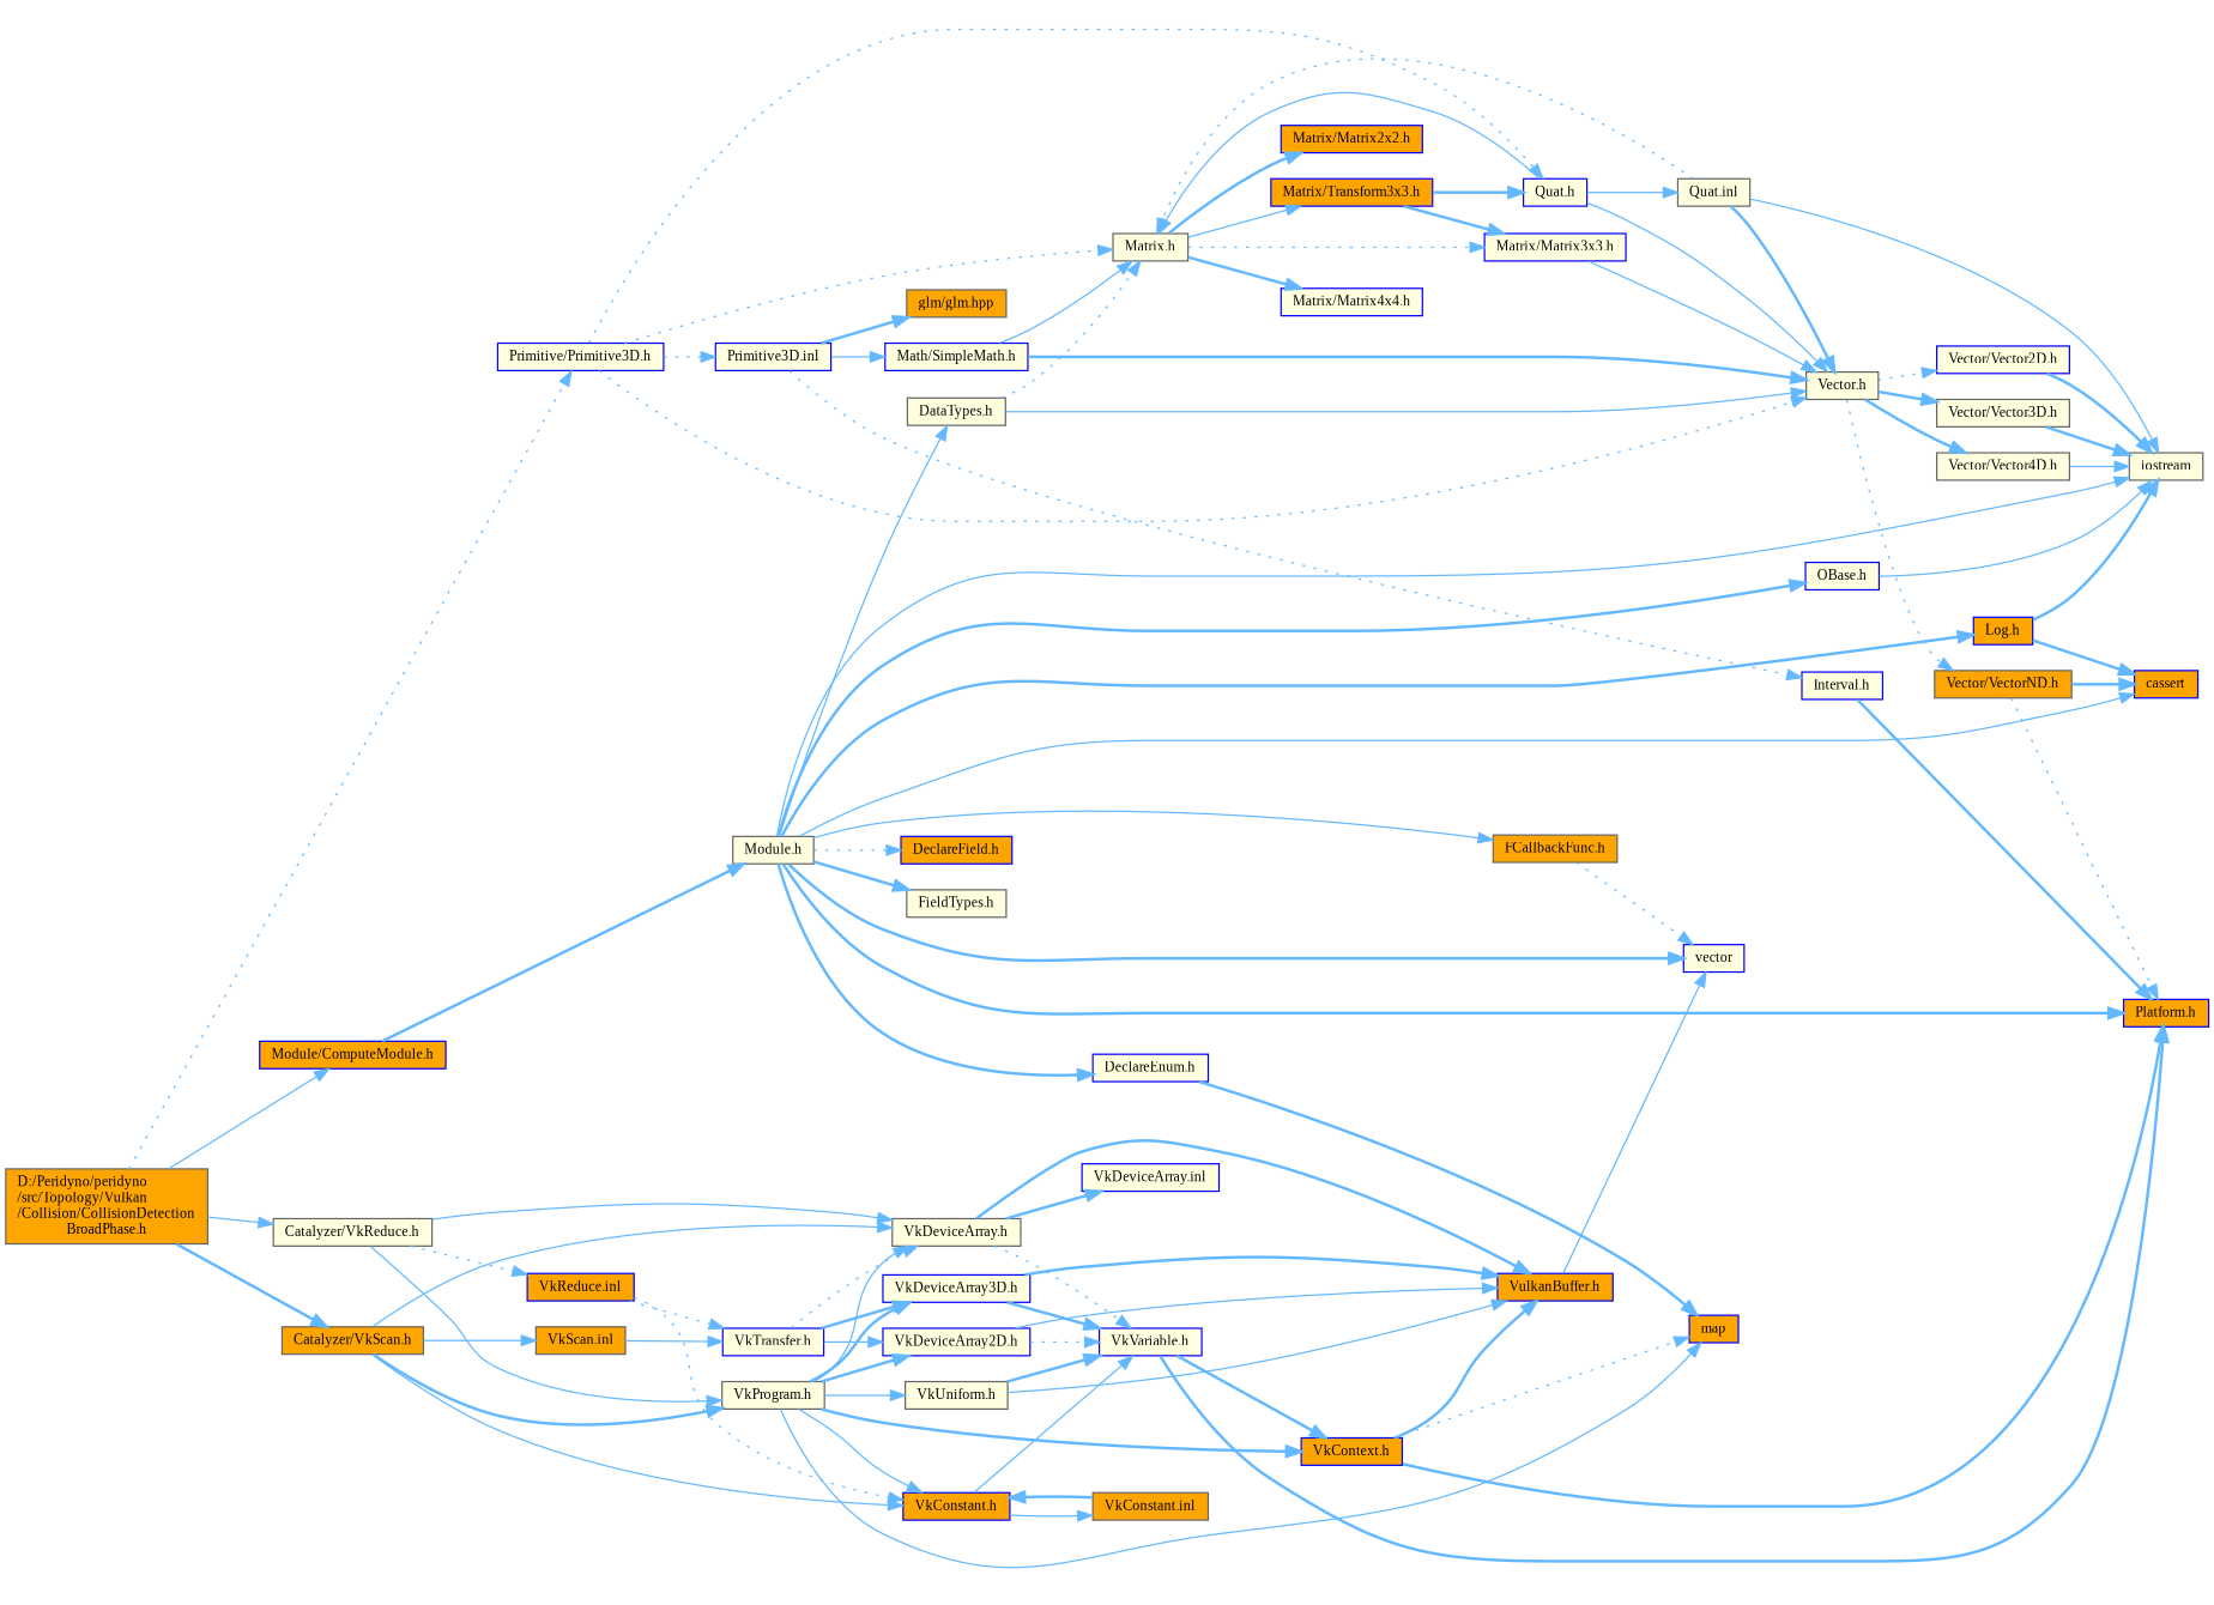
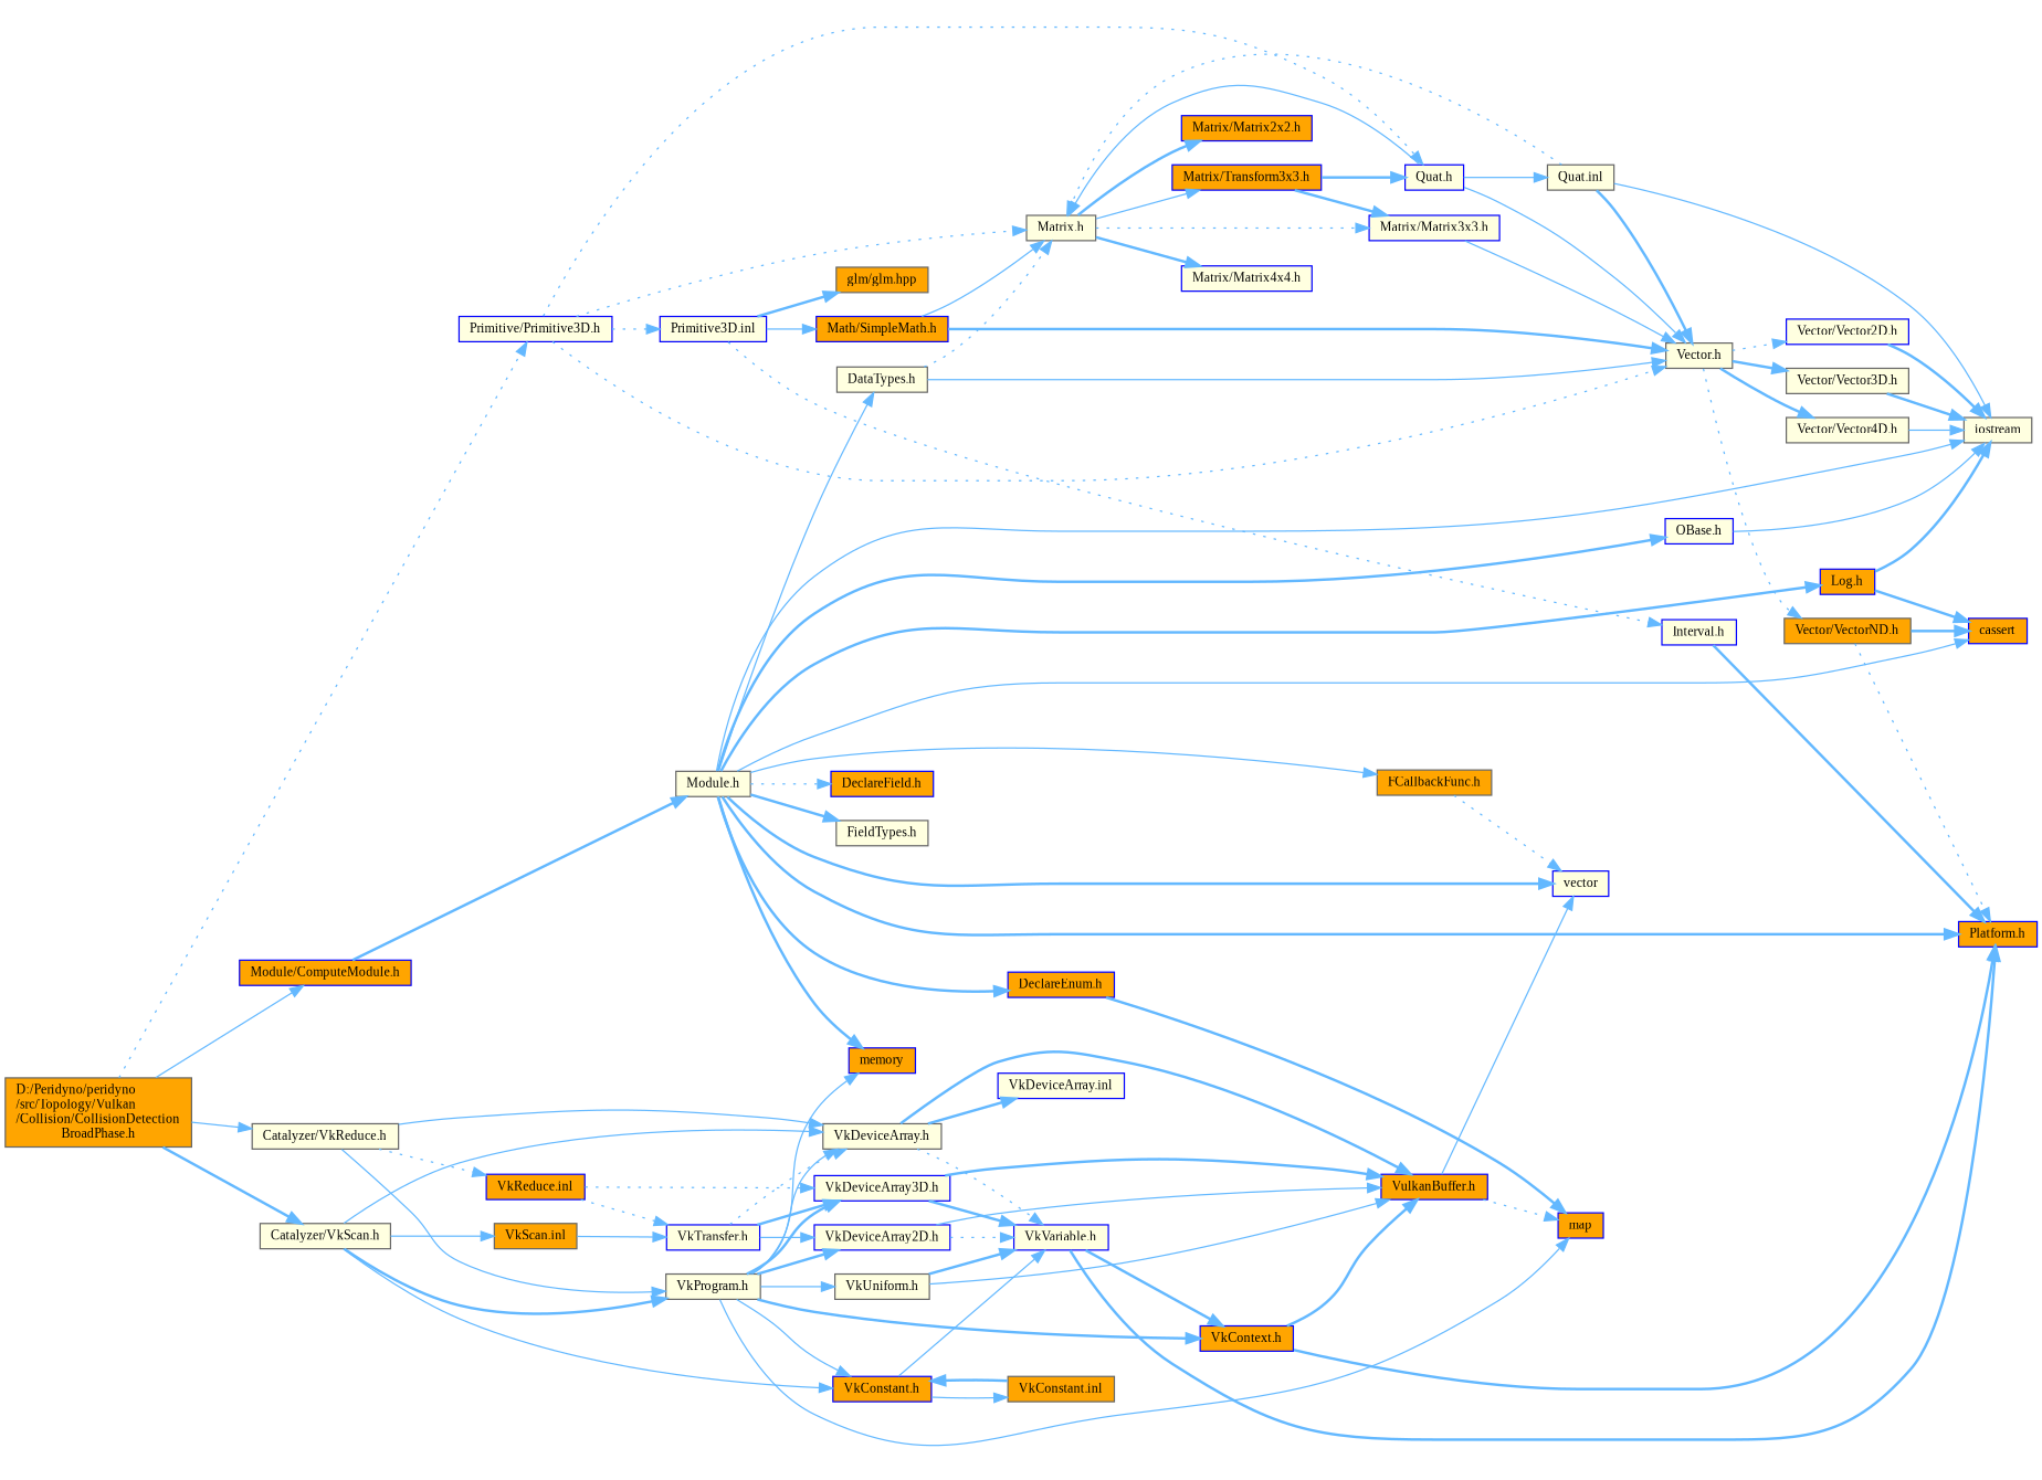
  digraph {
    fontname="Liberation Serif"
    rankdir=LR
    node [color=blue fillcolor=lightyellow fontname="Liberation Serif" fontsize=10 shape=box style=filled]
    edge [color=steelblue1 fontname="Liberation Serif" fontsize=10 labelfontname=Helvetica labelfontsize=10 style=bold]
    n1 [color=gray40 fillcolor=orange fontcolor=black height=0.2 label="D:/Peridyno/peridyno\l/src/Topology/Vulkan\l/Collision/CollisionDetection\lBroadPhase.h" width=0.4]
    n2 [fillcolor=orange height=0.2 label="Module/ComputeModule.h" width=0.4]
    n3 [height=0.2 label="Primitive/Primitive3D.h" width=0.4]
    n4 [color=gray40 height=0.2 label="Catalyzer/VkReduce.h" width=0.4]
-   n5 [color=gray40 fillcolor=orange height=0.2 label="Catalyzer/VkScan.h" width=0.4]
+   n5 [color=gray40 height=0.2 label="Catalyzer/VkScan.h" width=0.4]
    n6 [color=gray40 height=0.2 label="Module.h" width=0.4]
    n7 [color=gray40 height=0.2 label="Vector.h" width=0.4]
    n8 [color=gray40 height=0.2 label="Matrix.h" width=0.4]
    n9 [height=0.2 label="Quat.h" width=0.4]
    n10 [height=0.2 label="Primitive3D.inl" width=0.4]
    n11 [color=gray40 height=0.2 label="VkDeviceArray.h" width=0.4]
    n12 [color=gray40 height=0.2 label="VkProgram.h" width=0.4]
    n13 [fillcolor=orange height=0.2 label="VkReduce.inl" width=0.4]
    n14 [fillcolor=orange height=0.2 label="VkConstant.h" width=0.4]
    n15 [color=gray40 fillcolor=orange height=0.2 label="VkScan.inl" width=0.4]
    n16 [fillcolor=orange height=0.2 label="Platform.h" width=0.4]
+   n17 [fillcolor=orange height=0.2 label=memory width=0.4]
    n18 [height=0.2 label=vector width=0.4]
    n19 [fillcolor=orange height=0.2 label=cassert width=0.4]
    n20 [color=gray40 height=0.2 label=iostream width=0.4]
    n21 [height=0.2 label="OBase.h" width=0.4]
    n22 [fillcolor=orange height=0.2 label="Log.h" width=0.4]
    n23 [color=gray40 height=0.2 label="DataTypes.h" width=0.4]
-   n24 [height=0.2 label="DeclareEnum.h" width=0.4]
+   n24 [fillcolor=orange height=0.2 label="DeclareEnum.h" width=0.4]
    n25 [fillcolor=orange height=0.2 label="DeclareField.h" width=0.4]
    n26 [color=gray40 fillcolor=orange height=0.2 label="FCallbackFunc.h" width=0.4]
    n27 [color=gray40 height=0.2 label="FieldTypes.h" width=0.4]
    n28 [fillcolor=orange height=0.2 label=map width=0.4]
    n29 [height=0.2 label="Vector/Vector2D.h" width=0.4]
    n30 [color=gray40 height=0.2 label="Vector/Vector3D.h" width=0.4]
    n31 [color=gray40 height=0.2 label="Vector/Vector4D.h" width=0.4]
    n32 [color=gray40 fillcolor=orange height=0.2 label="Vector/VectorND.h" width=0.4]
    n33 [fillcolor=orange height=0.2 label="Matrix/Matrix2x2.h" width=0.4]
    n34 [height=0.2 label="Matrix/Matrix3x3.h" width=0.4]
    n35 [height=0.2 label="Matrix/Matrix4x4.h" width=0.4]
    n36 [fillcolor=orange height=0.2 label="Matrix/Transform3x3.h" width=0.4]
    n37 [color=gray40 height=0.2 label="Quat.inl" width=0.4]
-   n38 [height=0.2 label="Math/SimpleMath.h" width=0.4]
+   n38 [fillcolor=orange height=0.2 label="Math/SimpleMath.h" width=0.4]
    n39 [height=0.2 label="Interval.h" width=0.4]
    n40 [color=gray40 fillcolor=orange height=0.2 label="glm/glm.hpp" width=0.4]
    n41 [height=0.2 label="VkVariable.h" width=0.4]
    n42 [fillcolor=orange height=0.2 label="VulkanBuffer.h" width=0.4]
    n43 [height=0.2 label="VkDeviceArray.inl" width=0.4]
    n44 [fillcolor=orange height=0.2 label="VkContext.h" width=0.4]
    n45 [height=0.2 label="VkDeviceArray2D.h" width=0.4]
    n46 [height=0.2 label="VkDeviceArray3D.h" width=0.4]
    n47 [color=gray40 height=0.2 label="VkUniform.h" width=0.4]
    n48 [height=0.2 label="VkTransfer.h" width=0.4]
    n49 [color=gray40 fillcolor=orange height=0.2 label="VkConstant.inl" width=0.4]
    n1 -> n2 [style=solid]
    n1 -> n3 [style=dotted]
    n1 -> n4 [style=solid]
    n1 -> n5
    n2 -> n6
    n3 -> n7 [style=dotted]
    n3 -> n8 [style=dotted]
    n3 -> n9 [style=dotted]
    n3 -> n10 [style=dotted]
    n4 -> n11 [style=solid]
    n4 -> n12 [style=solid]
    n4 -> n13 [style=dotted]
    n5 -> n11 [style=solid]
    n5 -> n12
    n5 -> n14 [style=solid]
    n5 -> n15 [style=solid]
    n6 -> n16
+   n6 -> n17
    n6 -> n18
    n6 -> n19 [style=solid]
    n6 -> n20 [style=solid]
    n6 -> n21
    n6 -> n22
    n6 -> n23 [style=solid]
    n6 -> n24
    n6 -> n25 [style=dotted]
    n6 -> n26 [style=solid]
    n6 -> n27
    n7 -> n29 [style=dotted]
    n7 -> n30
    n7 -> n31
    n7 -> n32 [style=dotted]
    n8 -> n33
    n8 -> n34 [style=dotted]
    n8 -> n35
    n8 -> n36 [style=solid]
    n9 -> n7 [style=solid]
    n9 -> n8 [style=solid]
    n9 -> n37 [style=solid]
    n10 -> n38 [style=solid]
    n10 -> n39 [style=dotted]
    n10 -> n40
    n11 -> n41 [style=dotted]
    n11 -> n42
    n11 -> n43
    n12 -> n11 [style=solid]
    n12 -> n14 [style=solid]
+   n12 -> n17 [style=solid]
    n12 -> n28 [style=solid]
    n12 -> n44
    n12 -> n45
    n12 -> n46
    n12 -> n47 [style=solid]
-   n13 -> n14 [style=dotted]
+   n13 -> n46 [style=dotted]
    n13 -> n48 [style=dotted]
    n14 -> n41 [style=solid]
    n14 -> n49 [style=solid]
    n15 -> n48 [style=solid]
    n21 -> n20 [style=solid]
    n22 -> n19
    n22 -> n20
    n23 -> n7 [style=solid]
    n23 -> n8 [style=dotted]
    n24 -> n28
    n26 -> n18 [style=dotted]
    n29 -> n20
    n30 -> n20
    n31 -> n20 [style=solid]
    n32 -> n16 [style=dotted]
    n32 -> n19
    n34 -> n7 [style=solid]
    n36 -> n9
    n36 -> n34
    n37 -> n7
    n37 -> n8 [style=dotted]
    n37 -> n20 [style=solid]
    n38 -> n7
    n38 -> n8 [style=solid]
    n39 -> n16
    n41 -> n16
    n41 -> n44
    n42 -> n18 [style=solid]
    n44 -> n16
-   n44 -> n28 [style=dotted]
+   n42 -> n28 [style=dotted]
    n44 -> n42
    n45 -> n41 [style=dotted]
    n45 -> n42 [style=solid]
    n46 -> n41
    n46 -> n42
    n47 -> n41
    n47 -> n42 [style=solid]
    n48 -> n11 [style=dotted]
    n48 -> n45 [style=solid]
    n48 -> n46
    n49 -> n14
  }
